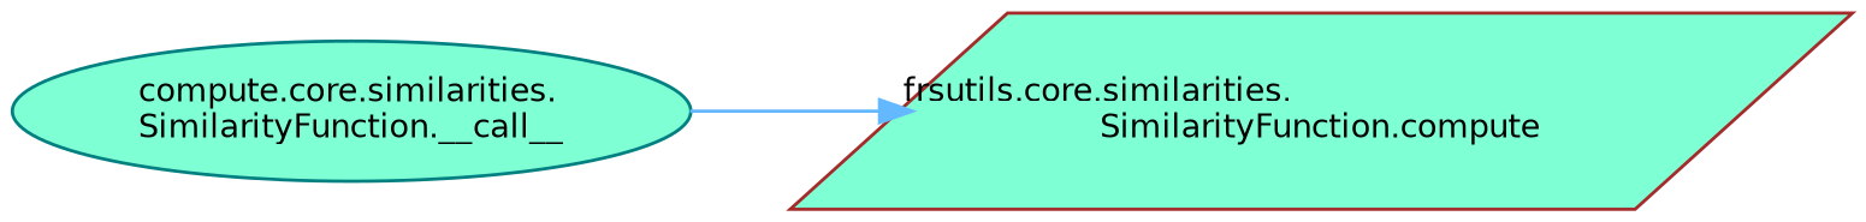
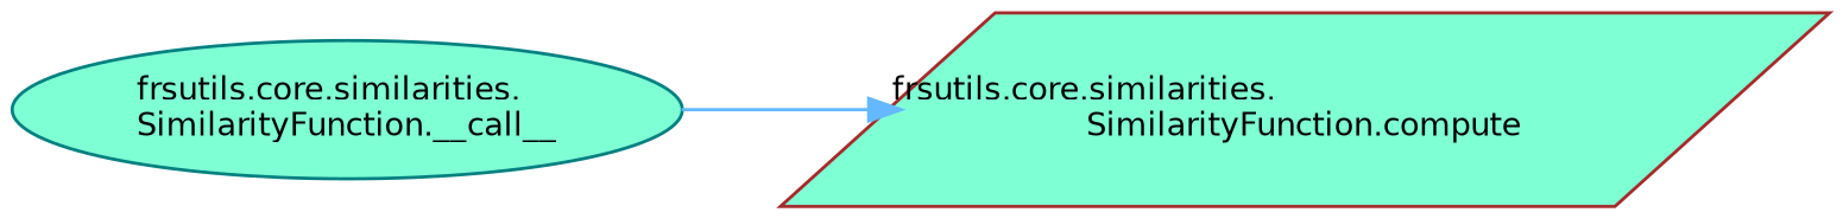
  digraph {
    rankdir=RL
    node [fillcolor=aquamarine fontname=Helvetica fontsize=10 style=filled]
    n1 [color=brown fontcolor=black height=0.2 label="frsutils.core.similarities.\lSimilarityFunction.compute" shape=parallelogram width=0.4]
-   n2 [color=teal height=0.2 label="compute.core.similarities.\lSimilarityFunction.__call__" shape=ellipse width=0.4]
+   n2 [color=teal height=0.2 label="frsutils.core.similarities.\lSimilarityFunction.__call__" shape=ellipse width=0.4]
    n1 -> n2 [color=steelblue1 dir=back fontname=Helvetica fontsize=10 labelfontname=Helvetica labelfontsize=10 style=solid]
  }
